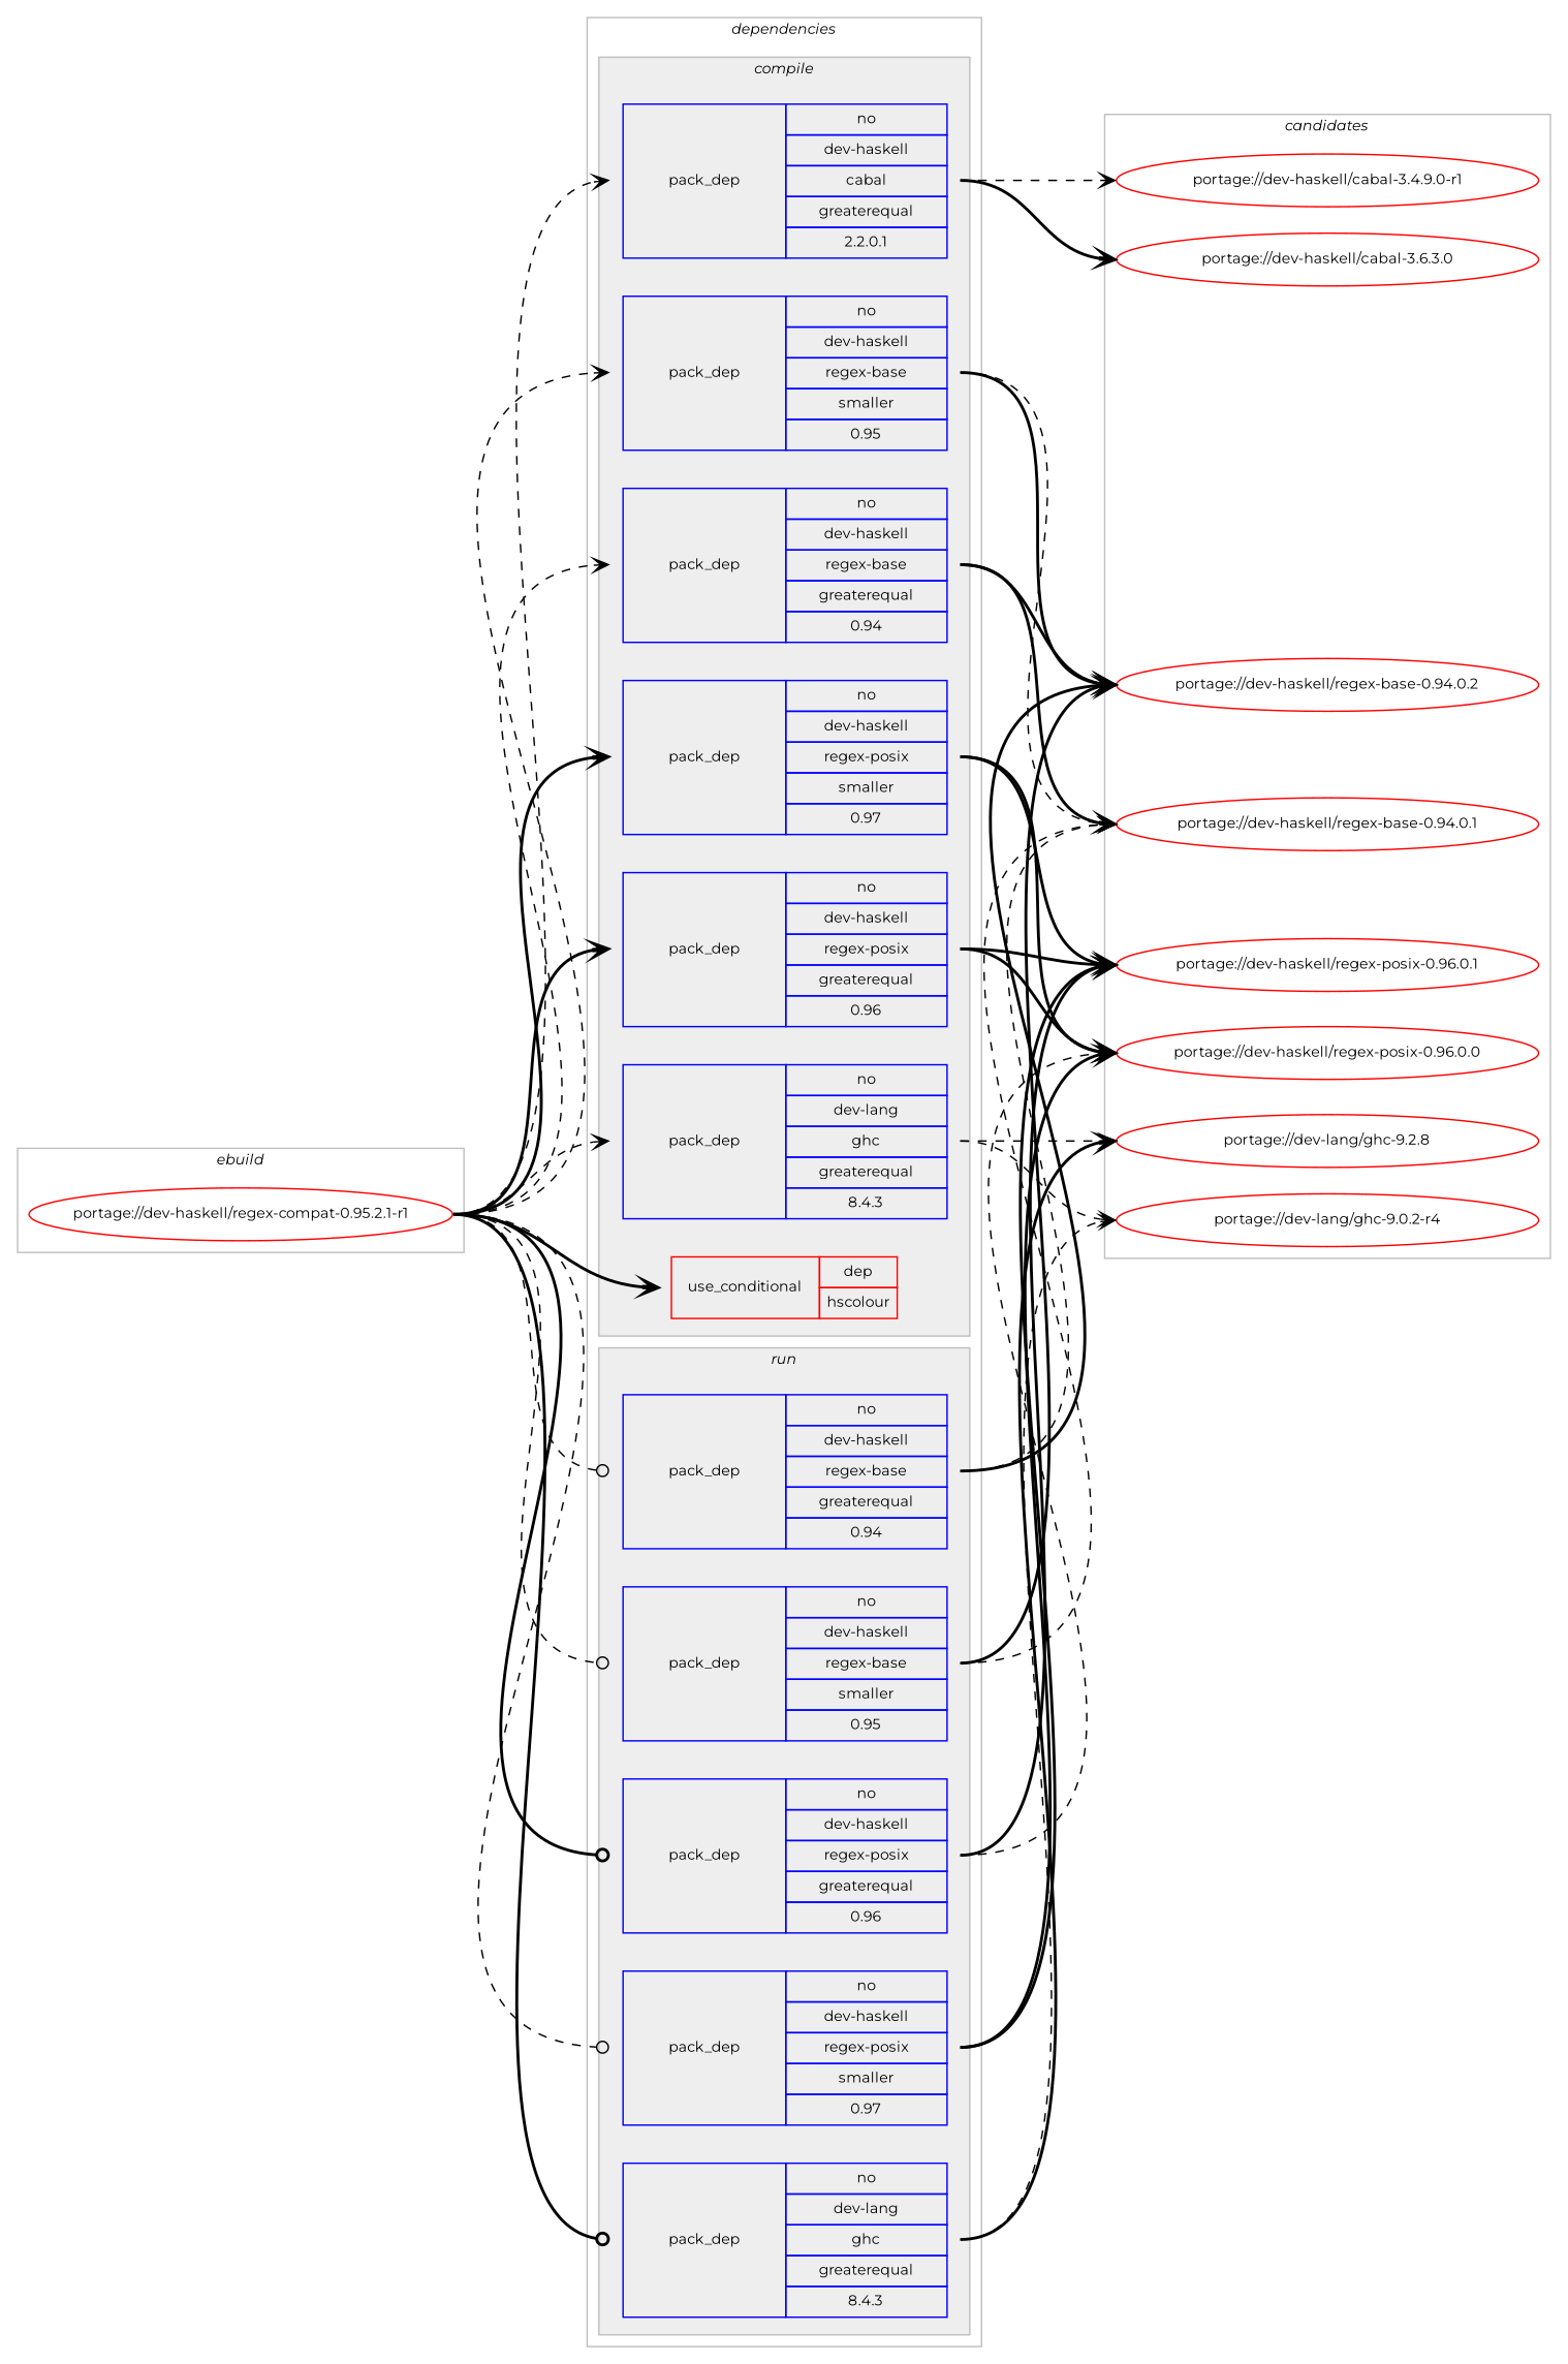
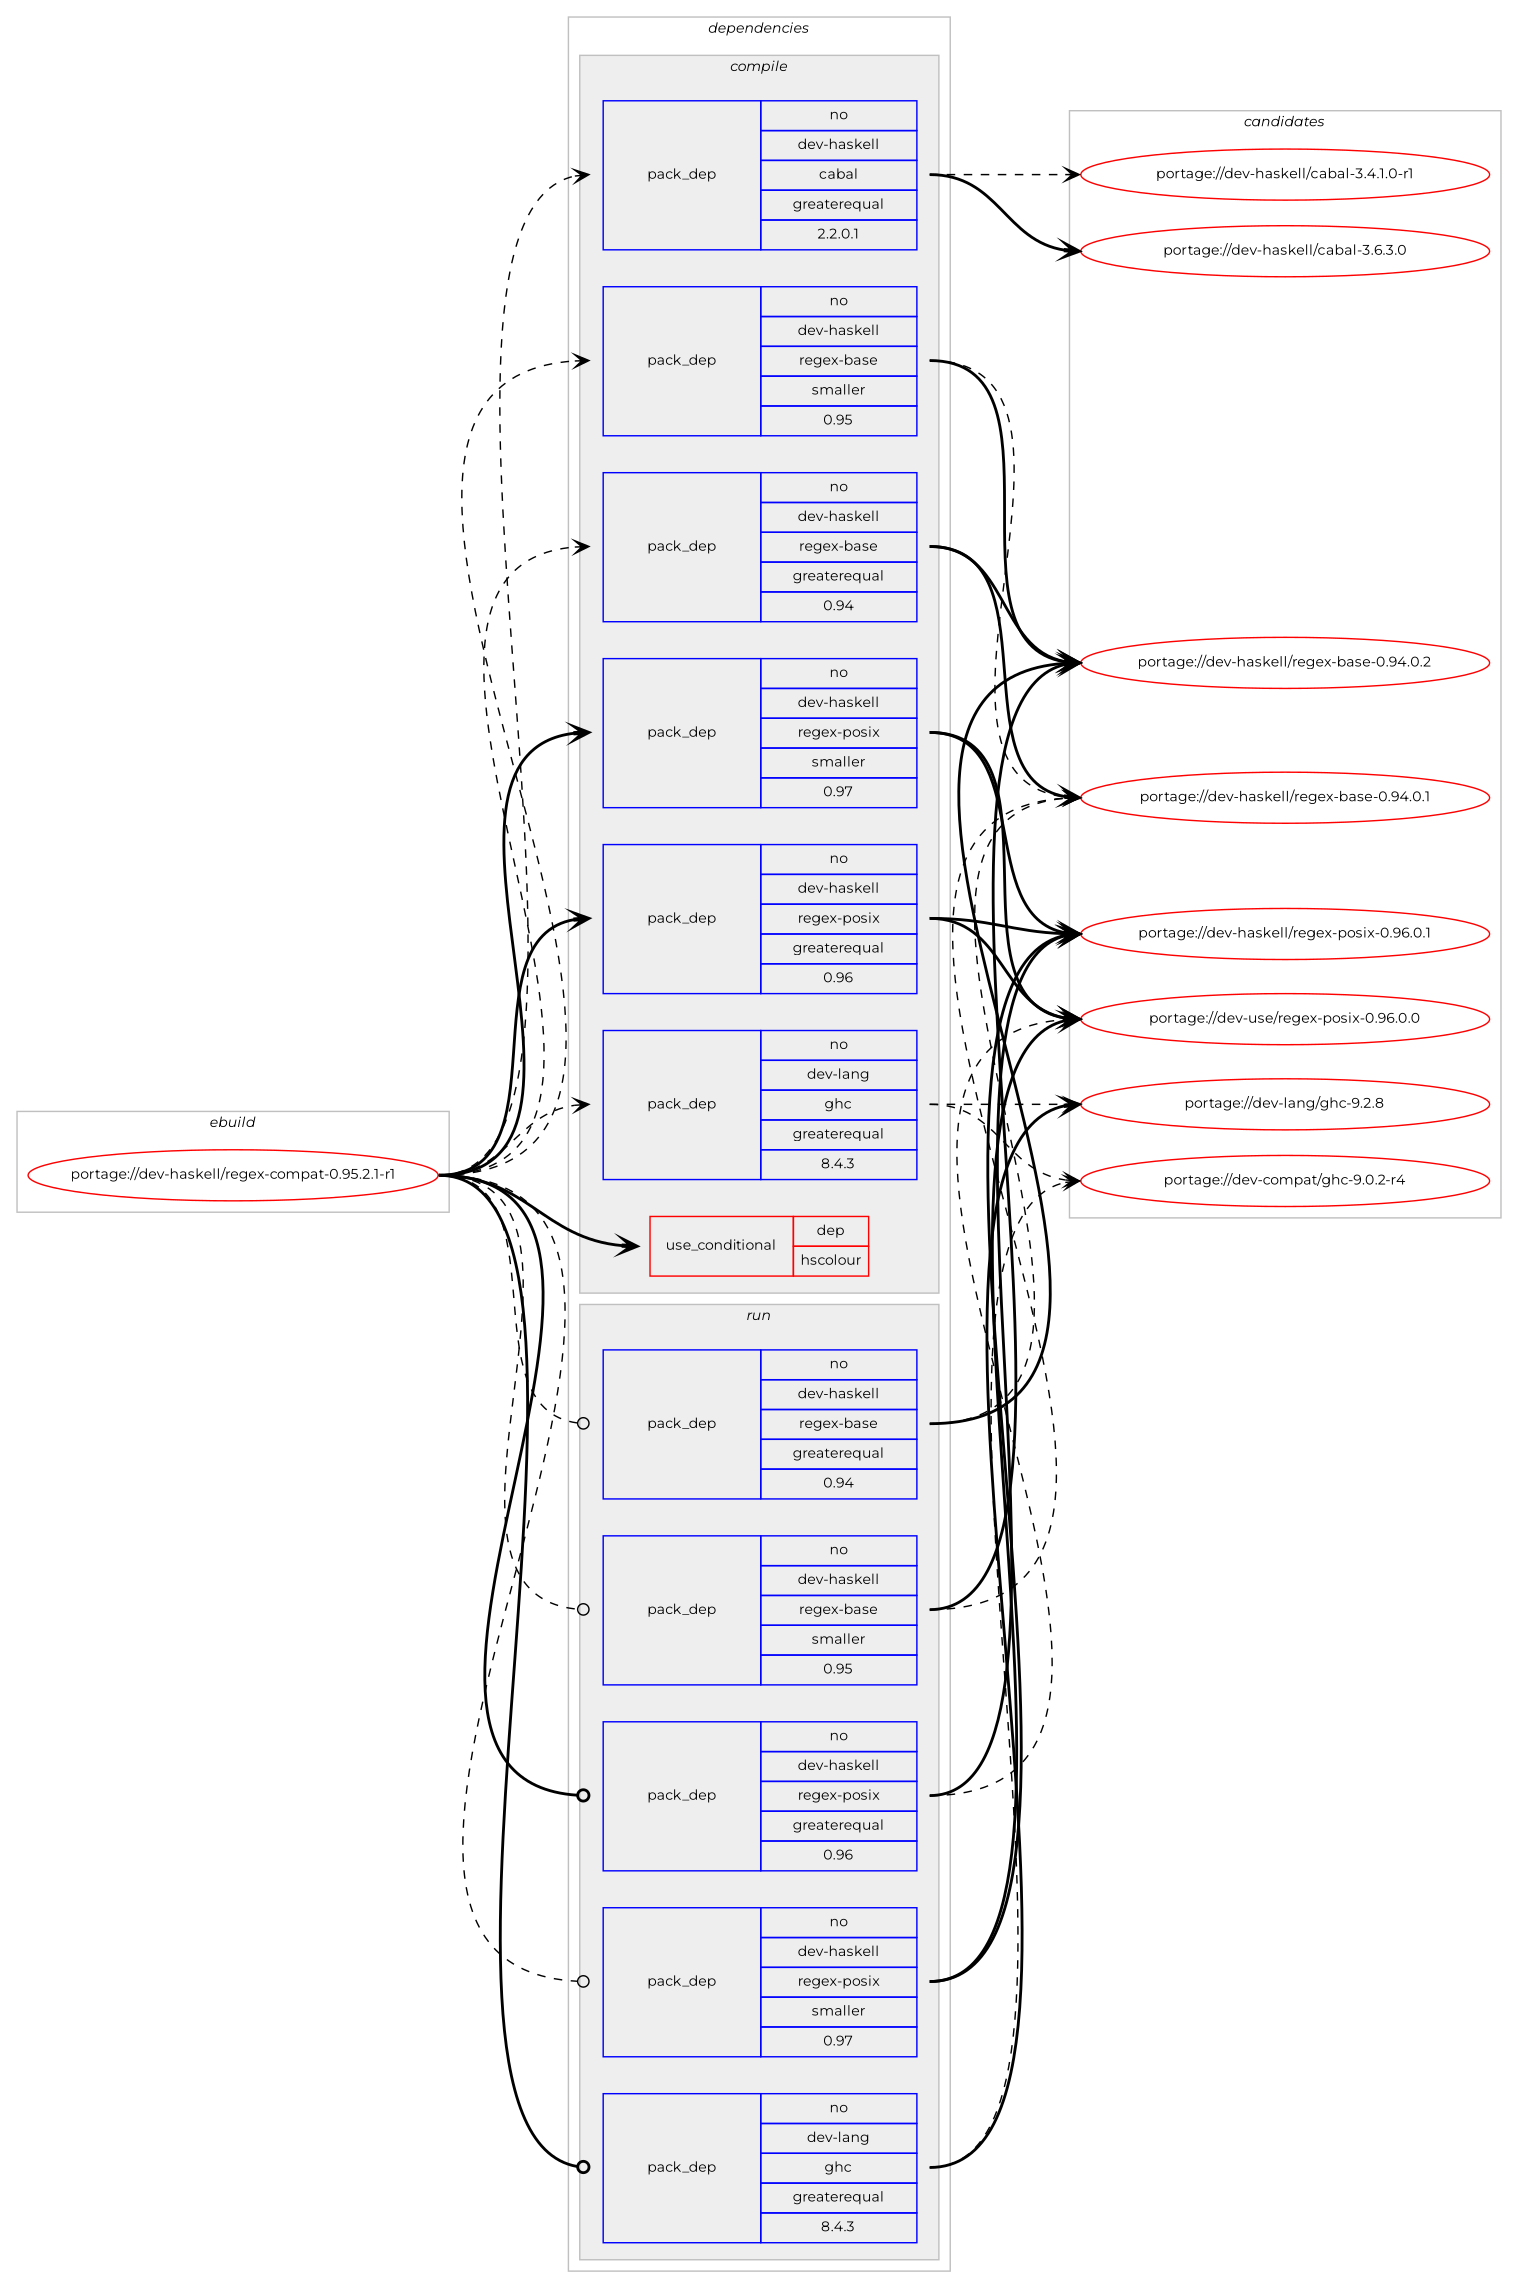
  digraph {
    compound=true
    concentrate=true
    fontname=Montserrat
    fontsize=10
    newrank=true
    rankdir=LR
    ranksep=1.5
    node [color=blue fontname=Montserrat fontsize=10 shape=none]
    edge [arrowhead=vee fontname=Montserrat headport=w style=bold tailport=e weight=100]
    n1 [color=red label="portage://dev-haskell/regex-compat-0.95.2.1-r1" width=4 shape=""]
    n2 [color=red label=<<TABLE BORDER="0" CELLBORDER="1" CELLSPACING="0" CELLPADDING="4"><TR><TD ROWSPAN="3" CELLPADDING="10">use_conditional</TD></TR><TR><TD>dep</TD></TR><TR><TD>hscolour</TD></TR></TABLE>>]
    n3 [label=<<TABLE BORDER="0" CELLBORDER="1" CELLSPACING="0" CELLPADDING="4" WIDTH="220"><TR><TD ROWSPAN="6" CELLPADDING="30">pack_dep</TD></TR><TR><TD WIDTH="110">no</TD></TR><TR><TD>dev-haskell</TD></TR><TR><TD>cabal</TD></TR><TR><TD>greaterequal</TD></TR><TR><TD>2.2.0.1</TD></TR></TABLE>>]
    n4 [label=<<TABLE BORDER="0" CELLBORDER="1" CELLSPACING="0" CELLPADDING="4" WIDTH="220"><TR><TD ROWSPAN="6" CELLPADDING="30">pack_dep</TD></TR><TR><TD WIDTH="110">no</TD></TR><TR><TD>dev-haskell</TD></TR><TR><TD>regex-base</TD></TR><TR><TD>greaterequal</TD></TR><TR><TD>0.94</TD></TR></TABLE>>]
    n5 [label=<<TABLE BORDER="0" CELLBORDER="1" CELLSPACING="0" CELLPADDING="4" WIDTH="220"><TR><TD ROWSPAN="6" CELLPADDING="30">pack_dep</TD></TR><TR><TD WIDTH="110">no</TD></TR><TR><TD>dev-haskell</TD></TR><TR><TD>regex-base</TD></TR><TR><TD>smaller</TD></TR><TR><TD>0.95</TD></TR></TABLE>>]
    n6 [label=<<TABLE BORDER="0" CELLBORDER="1" CELLSPACING="0" CELLPADDING="4" WIDTH="220"><TR><TD ROWSPAN="6" CELLPADDING="30">pack_dep</TD></TR><TR><TD WIDTH="110">no</TD></TR><TR><TD>dev-haskell</TD></TR><TR><TD>regex-posix</TD></TR><TR><TD>greaterequal</TD></TR><TR><TD>0.96</TD></TR></TABLE>>]
    n7 [label=<<TABLE BORDER="0" CELLBORDER="1" CELLSPACING="0" CELLPADDING="4" WIDTH="220"><TR><TD ROWSPAN="6" CELLPADDING="30">pack_dep</TD></TR><TR><TD WIDTH="110">no</TD></TR><TR><TD>dev-haskell</TD></TR><TR><TD>regex-posix</TD></TR><TR><TD>smaller</TD></TR><TR><TD>0.97</TD></TR></TABLE>>]
    n8 [label=<<TABLE BORDER="0" CELLBORDER="1" CELLSPACING="0" CELLPADDING="4" WIDTH="220"><TR><TD ROWSPAN="6" CELLPADDING="30">pack_dep</TD></TR><TR><TD WIDTH="110">no</TD></TR><TR><TD>dev-lang</TD></TR><TR><TD>ghc</TD></TR><TR><TD>greaterequal</TD></TR><TR><TD>8.4.3</TD></TR></TABLE>>]
    n9 [label=<<TABLE BORDER="0" CELLBORDER="1" CELLSPACING="0" CELLPADDING="4" WIDTH="220"><TR><TD ROWSPAN="6" CELLPADDING="30">pack_dep</TD></TR><TR><TD WIDTH="110">no</TD></TR><TR><TD>dev-lang</TD></TR><TR><TD>ghc</TD></TR><TR><TD>greaterequal</TD></TR><TR><TD>8.4.3</TD></TR></TABLE>>]
    n10 [label=<<TABLE BORDER="0" CELLBORDER="1" CELLSPACING="0" CELLPADDING="4" WIDTH="220"><TR><TD ROWSPAN="6" CELLPADDING="30">pack_dep</TD></TR><TR><TD WIDTH="110">no</TD></TR><TR><TD>dev-haskell</TD></TR><TR><TD>regex-base</TD></TR><TR><TD>greaterequal</TD></TR><TR><TD>0.94</TD></TR></TABLE>>]
    n11 [label=<<TABLE BORDER="0" CELLBORDER="1" CELLSPACING="0" CELLPADDING="4" WIDTH="220"><TR><TD ROWSPAN="6" CELLPADDING="30">pack_dep</TD></TR><TR><TD WIDTH="110">no</TD></TR><TR><TD>dev-haskell</TD></TR><TR><TD>regex-base</TD></TR><TR><TD>smaller</TD></TR><TR><TD>0.95</TD></TR></TABLE>>]
    n12 [label=<<TABLE BORDER="0" CELLBORDER="1" CELLSPACING="0" CELLPADDING="4" WIDTH="220"><TR><TD ROWSPAN="6" CELLPADDING="30">pack_dep</TD></TR><TR><TD WIDTH="110">no</TD></TR><TR><TD>dev-haskell</TD></TR><TR><TD>regex-posix</TD></TR><TR><TD>greaterequal</TD></TR><TR><TD>0.96</TD></TR></TABLE>>]
    n13 [label=<<TABLE BORDER="0" CELLBORDER="1" CELLSPACING="0" CELLPADDING="4" WIDTH="220"><TR><TD ROWSPAN="6" CELLPADDING="30">pack_dep</TD></TR><TR><TD WIDTH="110">no</TD></TR><TR><TD>dev-haskell</TD></TR><TR><TD>regex-posix</TD></TR><TR><TD>smaller</TD></TR><TR><TD>0.97</TD></TR></TABLE>>]
-   n14 [color=red label="portage://dev-haskell/cabal-3.4.9.0-r1" width=4 shape=""]
+   n14 [color=red label="portage://dev-haskell/cabal-3.4.1.0-r1" width=4 shape=""]
    n15 [color=red label="portage://dev-haskell/cabal-3.6.3.0" width=4 shape=""]
    n16 [color=red label="portage://dev-haskell/regex-base-0.94.0.1" width=4 shape=""]
    n17 [color=red label="portage://dev-haskell/regex-base-0.94.0.2" width=4 shape=""]
-   n18 [color=red label="portage://dev-haskell/regex-posix-0.96.0.0" width=4 shape=""]
+   n18 [color=red label="portage://dev-use/regex-posix-0.96.0.0" width=4 shape=""]
    n19 [color=red label="portage://dev-haskell/regex-posix-0.96.0.1" width=4 shape=""]
-   n20 [color=red label="portage://dev-lang/ghc-9.0.2-r4" width=4 shape=""]
+   n20 [color=red label="portage://dev-compat/ghc-9.0.2-r4" width=4 shape=""]
    n21 [color=red label="portage://dev-lang/ghc-9.2.8" width=4 shape=""]
    subgraph cluster_1 {
      color=gray
      label=<<i>ebuild</i>>
      rank=same
      n1
    }
    subgraph cluster_2 {
      color=gray
      label=<<i>dependencies</i>>
      subgraph cluster_3 {
        color=gray
        fillcolor="#eeeeee"
        label=<<i>compile</i>>
        style=filled
        subgraph sub_4 {
          color=gray
          fillcolor="#eeeeee"
          label=<<i>compile</i>>
          style=filled
          n2
        }
        subgraph sub_5 {
          color=gray
          fillcolor="#eeeeee"
          label=<<i>compile</i>>
          style=filled
          n3
        }
        subgraph sub_6 {
          color=gray
          fillcolor="#eeeeee"
          label=<<i>compile</i>>
          style=filled
          n4
        }
        subgraph sub_7 {
          color=gray
          fillcolor="#eeeeee"
          label=<<i>compile</i>>
          style=filled
          n5
        }
        subgraph sub_8 {
          color=gray
          fillcolor="#eeeeee"
          label=<<i>compile</i>>
          style=filled
          n6
        }
        subgraph sub_9 {
          color=gray
          fillcolor="#eeeeee"
          label=<<i>compile</i>>
          style=filled
          n7
        }
        subgraph sub_10 {
          color=gray
          fillcolor="#eeeeee"
          label=<<i>compile</i>>
          style=filled
          n8
        }
      }
      subgraph cluster_11 {
        color=gray
        fillcolor="#eeeeee"
        label=<<i>compile and run</i>>
        style=filled
      }
      subgraph cluster_12 {
        color=gray
        fillcolor="#eeeeee"
        label=<<i>run</i>>
        style=filled
        subgraph sub_13 {
          color=gray
          fillcolor="#eeeeee"
          label=<<i>run</i>>
          style=filled
          n9
        }
        subgraph sub_14 {
          color=gray
          fillcolor="#eeeeee"
          label=<<i>run</i>>
          style=filled
          n10
        }
        subgraph sub_15 {
          color=gray
          fillcolor="#eeeeee"
          label=<<i>run</i>>
          style=filled
          n11
        }
        subgraph sub_16 {
          color=gray
          fillcolor="#eeeeee"
          label=<<i>run</i>>
          style=filled
          n12
        }
        subgraph sub_17 {
          color=gray
          fillcolor="#eeeeee"
          label=<<i>run</i>>
          style=filled
          n13
        }
      }
    }
    subgraph cluster_18 {
      color=gray
      label=<<i>candidates</i>>
      rank=same
      subgraph sub_19 {
        color=black
        label=<<i>candidates</i>>
        nodesep=1
        rank=same
        n14
        n15
      }
      subgraph sub_20 {
        color=black
        label=<<i>candidates</i>>
        nodesep=1
        rank=same
        n16
        n17
      }
      subgraph sub_21 {
        color=black
        label=<<i>candidates</i>>
        nodesep=1
        rank=same
        n16
        n17
      }
      subgraph sub_22 {
        color=black
        label=<<i>candidates</i>>
        nodesep=1
        rank=same
        n18
        n19
      }
      subgraph sub_23 {
        color=black
        label=<<i>candidates</i>>
        nodesep=1
        rank=same
        n18
        n19
      }
      subgraph sub_24 {
        color=black
        label=<<i>candidates</i>>
        nodesep=1
        rank=same
        n20
        n21
      }
      subgraph sub_25 {
        color=black
        label=<<i>candidates</i>>
        nodesep=1
        rank=same
        n16
        n17
      }
      subgraph sub_26 {
        color=black
        label=<<i>candidates</i>>
        nodesep=1
        rank=same
        n16
        n17
      }
      subgraph sub_27 {
        color=black
        label=<<i>candidates</i>>
        nodesep=1
        rank=same
        n18
        n19
      }
      subgraph sub_28 {
        color=black
        label=<<i>candidates</i>>
        nodesep=1
        rank=same
        n18
        n19
      }
      subgraph sub_29 {
        color=black
        label=<<i>candidates</i>>
        nodesep=1
        rank=same
        n20
        n21
      }
    }
    n1 -> n2 [weight=20]
    n1 -> n3 [style=dashed weight=20]
    n1 -> n4 [style=dashed weight=20]
    n1 -> n5 [style=dashed weight=20]
    n1 -> n6 [weight=20]
    n1 -> n7 [weight=20]
    n1 -> n8 [style=dashed weight=20]
    n1 -> n9 [arrowhead=odot weight=20]
    n1 -> n10 [arrowhead=odot style=dashed weight=20]
    n1 -> n11 [arrowhead=odot style=dashed weight=20]
    n1 -> n12 [arrowhead=odot weight=20]
    n1 -> n13 [arrowhead=odot style=dashed weight=20]
    n3 -> n14 [style=dashed]
    n3 -> n15
    n4 -> n16
    n4 -> n17
    n5 -> n16 [style=dashed]
    n5 -> n17
    n6 -> n18
    n6 -> n19
    n7 -> n18
    n7 -> n19
    n8 -> n20 [style=dashed]
    n8 -> n21 [style=dashed]
    n9 -> n20 [style=dashed]
    n9 -> n21
    n10 -> n16 [style=dashed]
    n10 -> n17
    n11 -> n16 [style=dashed]
    n11 -> n17
    n12 -> n18 [style=dashed]
    n12 -> n19
    n13 -> n18
    n13 -> n19
  }
